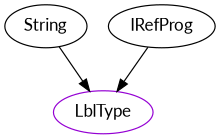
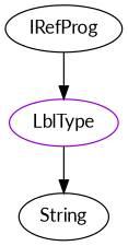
  digraph {
    fontname=Lato
    node [fontname=Lato]
    edge [fontname=Lato]
    n1 [color=darkviolet label=LblType shape=oval]
    String
    IRefProg
-   String -> n1
+   n1 -> String
    IRefProg -> n1
  }
